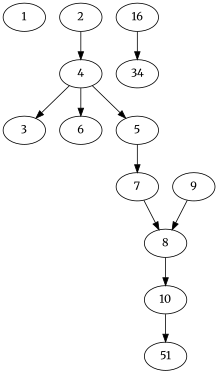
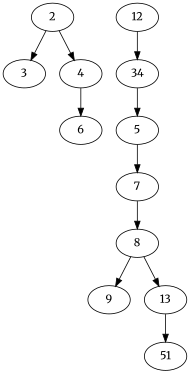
  digraph {
    fontname=Merriweather
    node [alpha=0.19 fontname=Merriweather]
    edge [fontname=Merriweather]
-   1 [alpha=0.16 expect_size=362133460191543296]
    2 [alpha=0.03 expect_size=138772244549996]
    3 [expect_size=15199641950599]
    4 [alpha=0.08 expect_size=33658335260008]
    6 [alpha=0.00 expect_size=22045865803776000]
    5 [alpha=0.11 expect_size=1916937805125336]
    7 [alpha=0.17 expect_size=2003112161508851712]
    8 [alpha=0.04 expect_size=28377025141126956]
    9 [alpha=0.12 expect_size=108034563686531072]
-   10 [expect_size=3178231844881563648]
+   10 [expect_size=3178231844881563648 label=13]
    n11 [alpha=0.10 expect_size=8247999152569499 label=51]
-   12 [alpha=0.17 expect_size=782904948160462848 label=16]
+   12 [alpha=0.17 expect_size=782904948160462848]
    n13 [alpha=0.09 expect_size=1968443688543584256 label=34]
-   4 -> 3
+   2 -> 3
    2 -> 4
    4 -> 6
-   4 -> 5
+   n13 -> 5
    5 -> 7
    7 -> 8
-   9 -> 8
+   8 -> 9
    8 -> 10
    10 -> n11
    12 -> n13
  }
